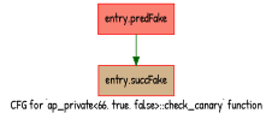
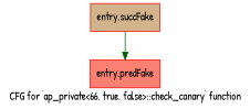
  digraph {
    label="CFG for 'ap_private\<66, true, false\>::check_canary' function"
    fontname="Patrick Hand"
    node [shape=record style=filled color=red fontname="Patrick Hand"]
    n1 [label="{entry.predFake}" fillcolor=salmon]
    n2 [filename="/tools/Xilinx/Vitis_HLS/2022.1/include/etc/ap_private.h" label="{entry.succFake}" linenumber=3331 fillcolor=tan]
-   n1 -> n2 [execusionnum=9600 filename="/tools/Xilinx/Vitis_HLS/2022.1/include/etc/ap_private.h" color=darkgreen fontname="Patrick Hand"]
+   n2 -> n1 [execusionnum=9600 filename="/tools/Xilinx/Vitis_HLS/2022.1/include/etc/ap_private.h" color=darkgreen fontname="Patrick Hand"]
  }
